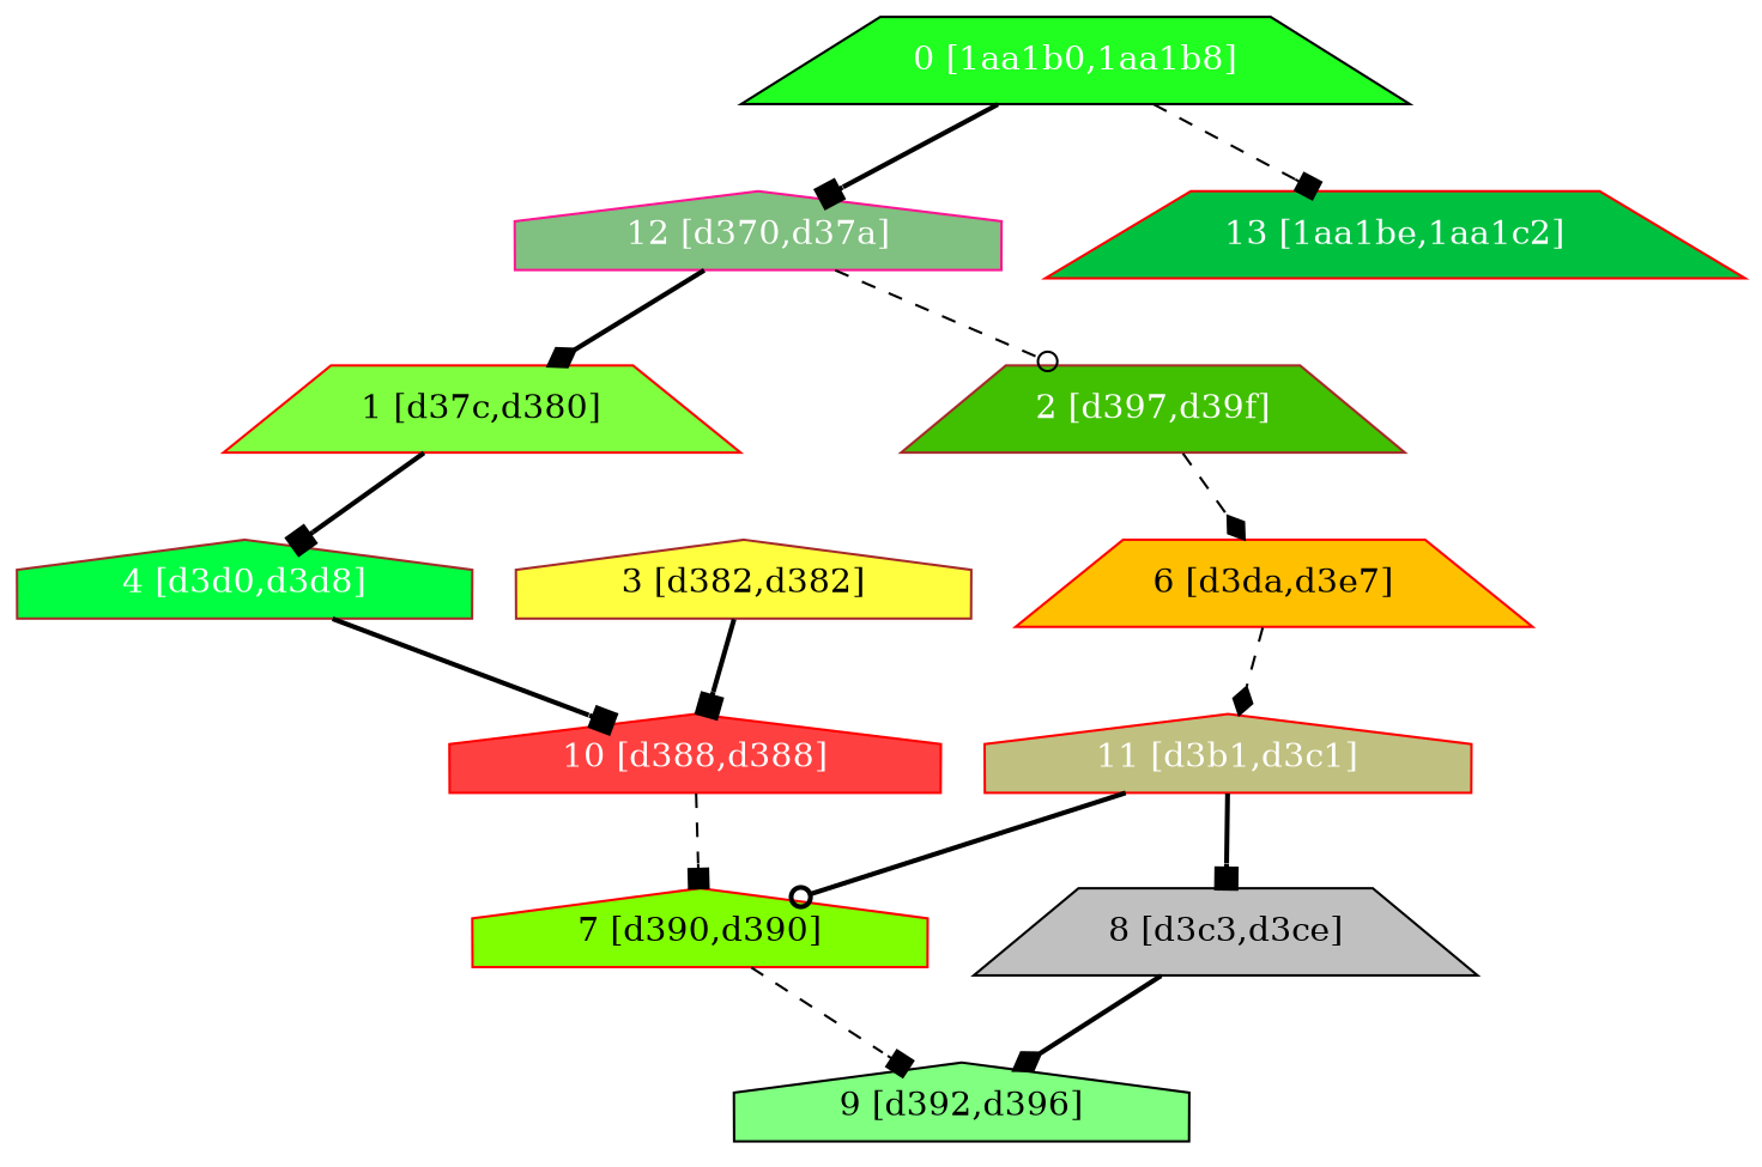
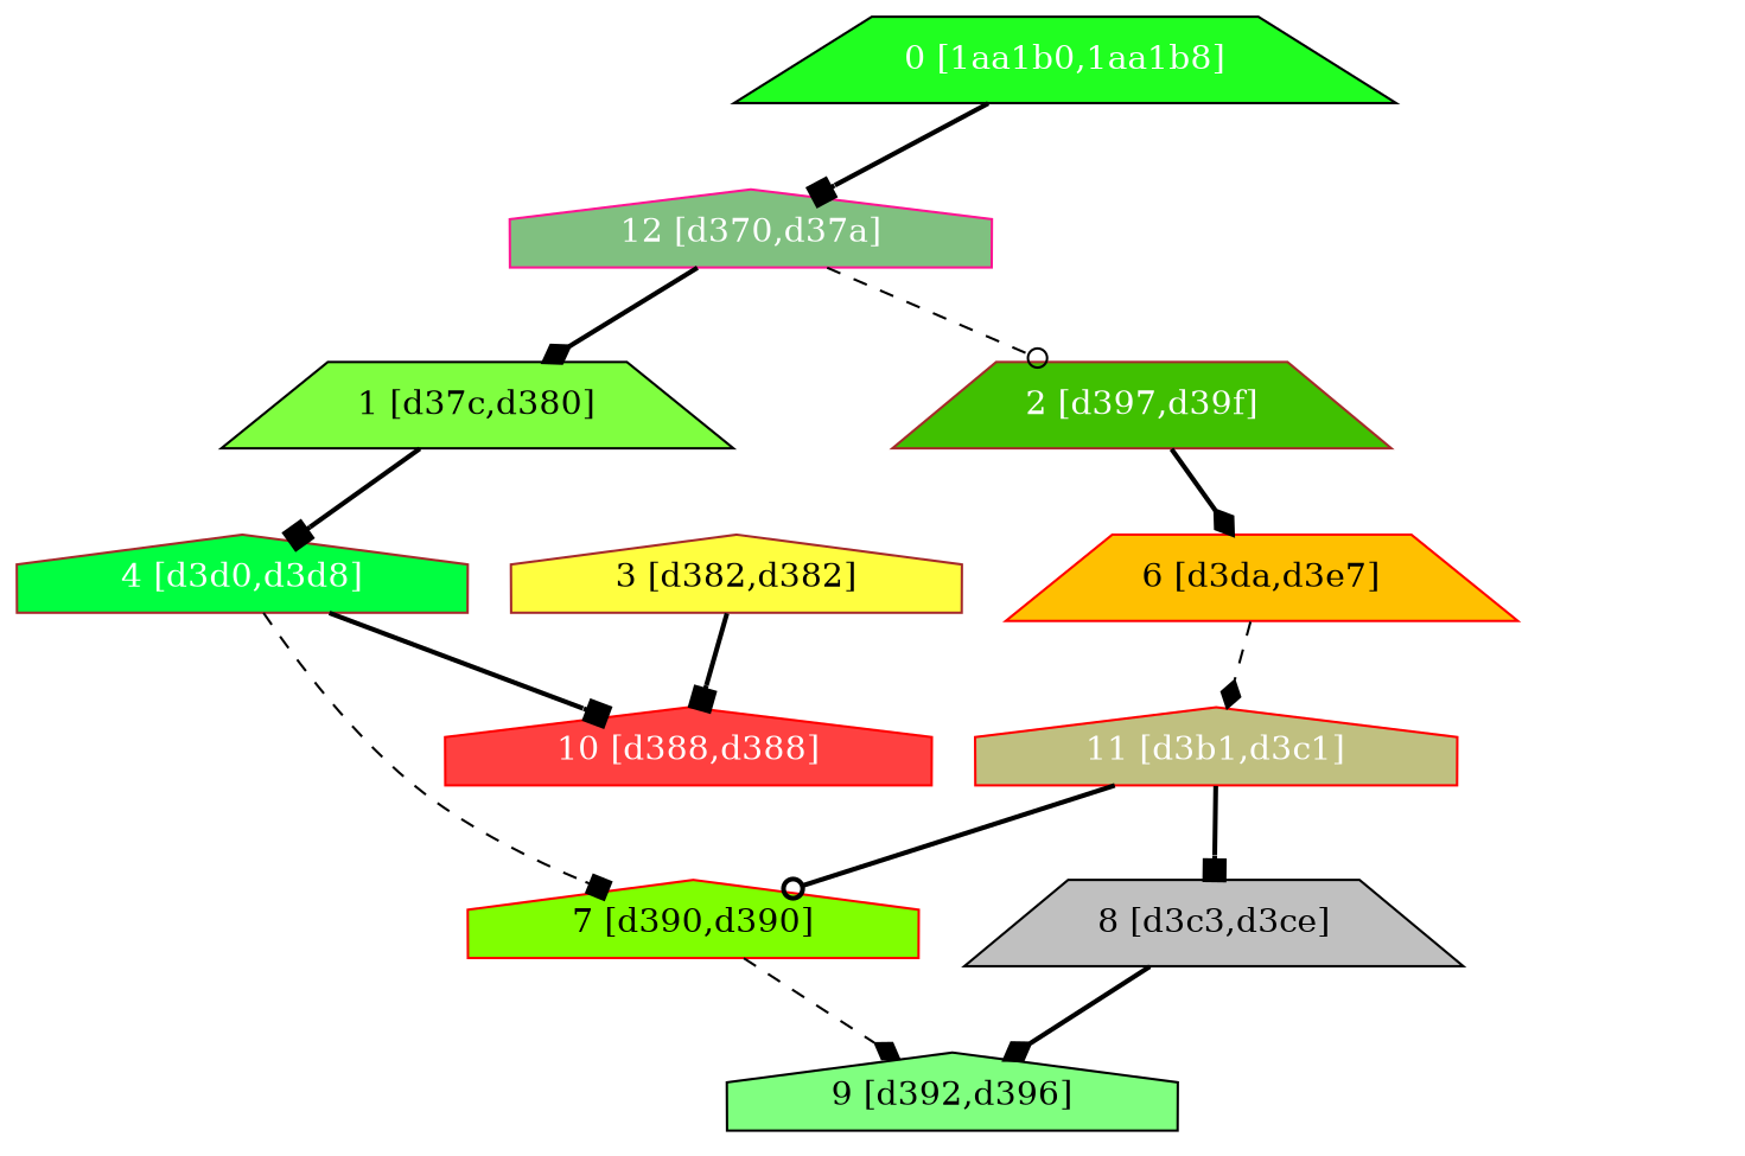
  digraph {
    node [color=red fontcolor="#ffffff" shape=house style=filled]
    edge [arrowhead=box style=bold]
    n1 [color=black fillcolor="#20FF20" label="0 [1aa1b0,1aa1b8]" shape=trapezium]
    n2 [color=deeppink fillcolor="#80C080" label="12 [d370,d37a]"]
-   n3 [fillcolor="#00C040" label="13 [1aa1be,1aa1c2]" shape=trapezium]
-   n4 [fillcolor="#80FF40" fontcolor="#000000" label="1 [d37c,d380]" shape=trapezium]
+   n4 [color=black fillcolor="#80FF40" fontcolor="#000000" label="1 [d37c,d380]" shape=trapezium]
    n5 [color=brown fillcolor="#40C000" label="2 [d397,d39f]" shape=trapezium]
    n6 [color=brown fillcolor="#00FF40" label="4 [d3d0,d3d8]"]
    n7 [color=brown fillcolor="#FFFF40" fontcolor="#000000" label="3 [d382,d382]"]
    n8 [fillcolor="#FF4040" label="10 [d388,d388]"]
    n9 [fillcolor="#FFC000" fontcolor="#000000" label="6 [d3da,d3e7]" shape=trapezium]
    n10 [fillcolor="#C0C080" label="11 [d3b1,d3c1]"]
    n11 [fillcolor="#80FF00" fontcolor="#000000" label="7 [d390,d390]"]
    n12 [color=black fillcolor="#C0C0C0" fontcolor="#000000" label="8 [d3c3,d3ce]" shape=trapezium]
    n13 [color=black fillcolor="#80FF80" fontcolor="#000000" label="9 [d392,d396]"]
    n1 -> n2
-   n1 -> n3 [style=dashed]
    n2 -> n4 [arrowhead=diamond]
    n2 -> n5 [arrowhead=odot style=dashed]
    n4 -> n6
-   n5 -> n9 [arrowhead=diamond style=dashed]
+   n5 -> n9 [arrowhead=diamond]
    n6 -> n8
    n7 -> n8
-   n8 -> n11 [style=dashed]
+   n6 -> n11 [style=dashed]
    n9 -> n10 [arrowhead=diamond style=dashed]
    n10 -> n11 [arrowhead=odot]
    n10 -> n12
-   n11 -> n13 [style=dashed]
+   n11 -> n13 [arrowhead=diamond style=dashed]
    n12 -> n13 [arrowhead=diamond]
  }
